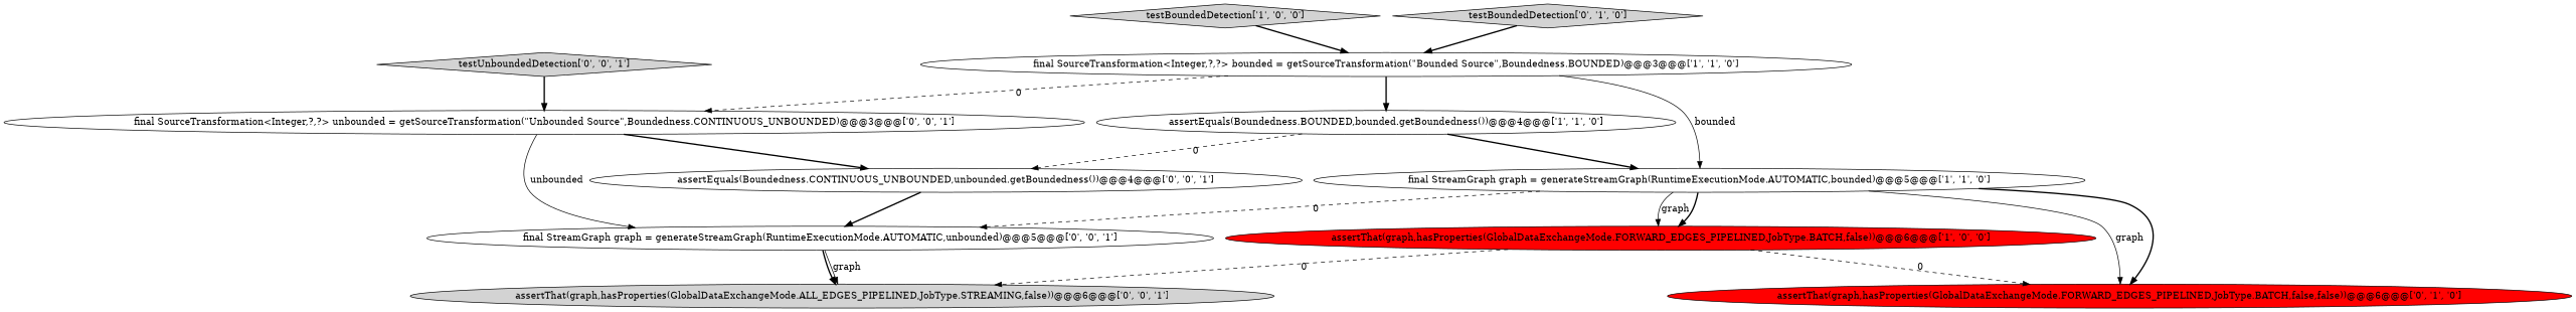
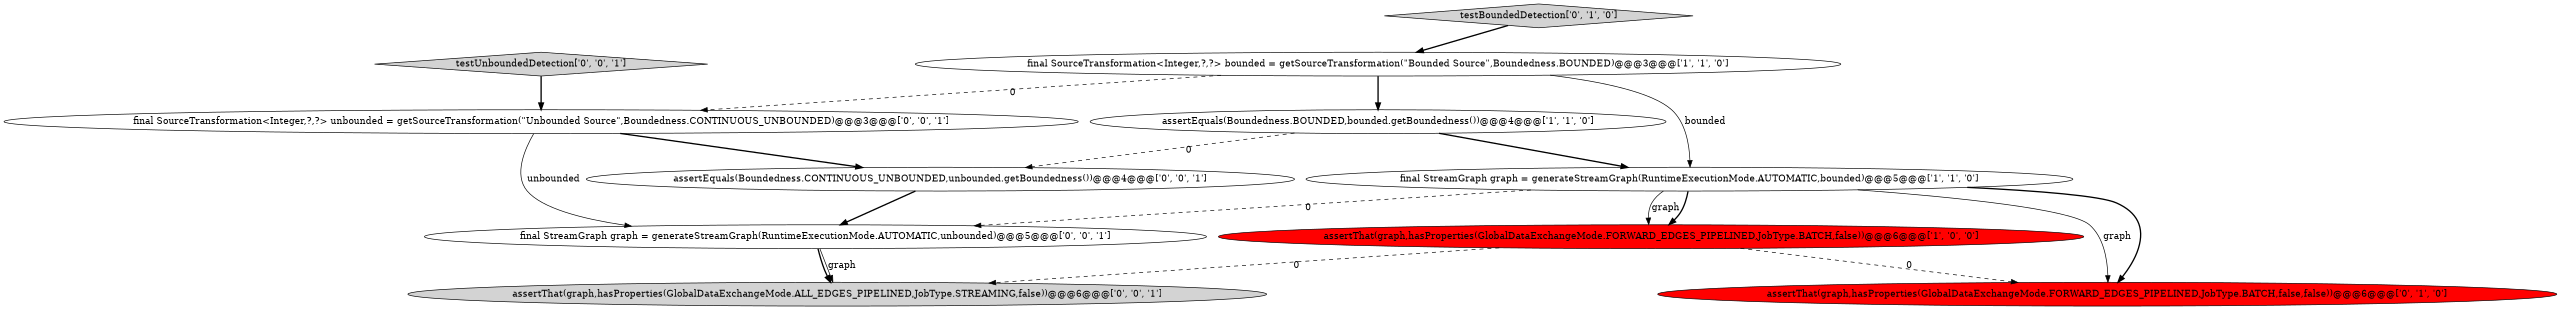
  digraph {
    node [fillcolor=white shape=ellipse style=filled]
    edge [style=bold]
    n1 [fillcolor=lightgray label="assertThat(graph,hasProperties(GlobalDataExchangeMode.ALL_EDGES_PIPELINED,JobType.STREAMING,false))@@@6@@@['0', '0', '1']"]
    n2 [label="assertEquals(Boundedness.CONTINUOUS_UNBOUNDED,unbounded.getBoundedness())@@@4@@@['0', '0', '1']"]
    n3 [label="final StreamGraph graph = generateStreamGraph(RuntimeExecutionMode.AUTOMATIC,unbounded)@@@5@@@['0', '0', '1']"]
    n4 [fillcolor=lightgray label="testUnboundedDetection['0', '0', '1']" shape=diamond]
    n5 [label="final SourceTransformation<Integer,?,?> unbounded = getSourceTransformation(\"Unbounded Source\",Boundedness.CONTINUOUS_UNBOUNDED)@@@3@@@['0', '0', '1']"]
    n6 [fillcolor=red label="assertThat(graph,hasProperties(GlobalDataExchangeMode.FORWARD_EDGES_PIPELINED,JobType.BATCH,false,false))@@@6@@@['0', '1', '0']"]
-   n7 [fillcolor=lightgray label="testBoundedDetection['1', '0', '0']" shape=diamond]
    n8 [label="final SourceTransformation<Integer,?,?> bounded = getSourceTransformation(\"Bounded Source\",Boundedness.BOUNDED)@@@3@@@['1', '1', '0']"]
    n9 [fillcolor=red label="assertThat(graph,hasProperties(GlobalDataExchangeMode.FORWARD_EDGES_PIPELINED,JobType.BATCH,false))@@@6@@@['1', '0', '0']"]
    n10 [fillcolor=lightgray label="testBoundedDetection['0', '1', '0']" shape=diamond]
    n11 [label="assertEquals(Boundedness.BOUNDED,bounded.getBoundedness())@@@4@@@['1', '1', '0']"]
    n12 [label="final StreamGraph graph = generateStreamGraph(RuntimeExecutionMode.AUTOMATIC,bounded)@@@5@@@['1', '1', '0']"]
    n2 -> n3
    n3 -> n1 [label="graph" style=solid]
    n3 -> n1
    n4 -> n5
    n5 -> n2
    n5 -> n3 [label=unbounded style=solid]
-   n7 -> n8
    n8 -> n5 [label=0 style=dashed]
    n8 -> n11
    n8 -> n12 [label=bounded style=solid]
    n9 -> n1 [label=0 style=dashed]
    n9 -> n6 [label=0 style=dashed]
    n10 -> n8
    n11 -> n2 [label=0 style=dashed]
    n11 -> n12
    n12 -> n3 [label=0 style=dashed]
    n12 -> n6
    n12 -> n6 [label="graph" style=solid]
    n12 -> n9 [label="graph" style=solid]
    n12 -> n9
  }
